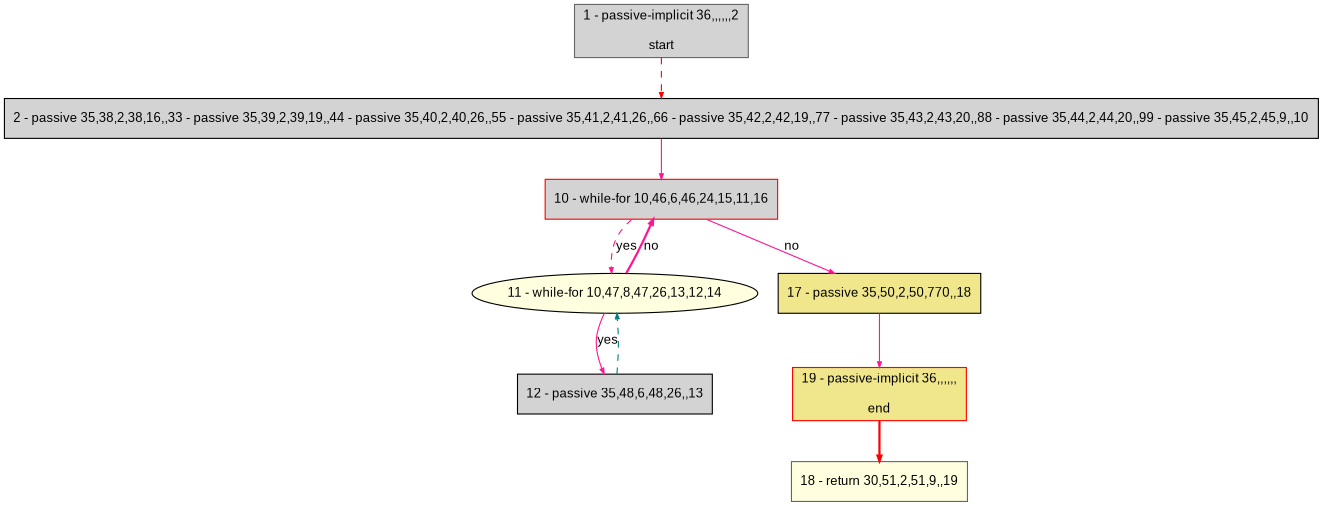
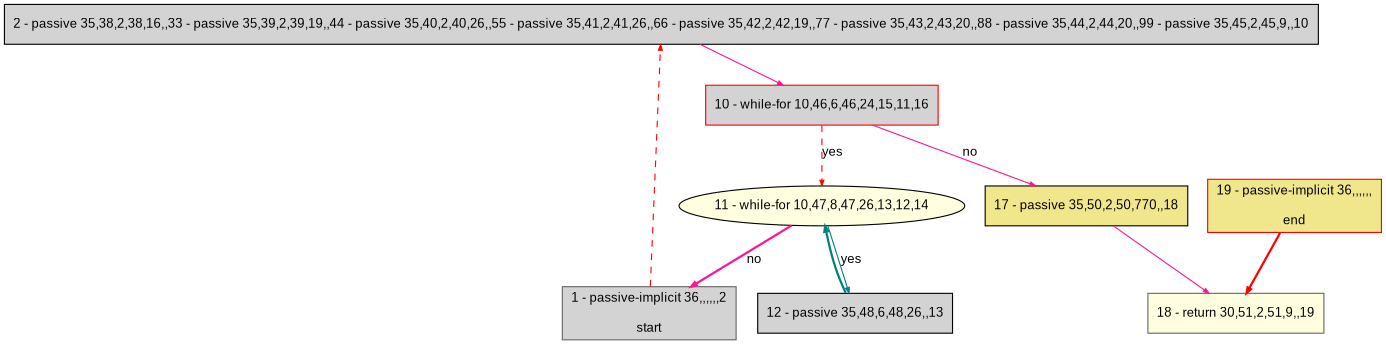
  digraph {
    bgcolor=white
    compound=true
    fillcolor="#FFFFCC"
    fontname=Arial
    fontsize=12
    pack=true
    packmode=clust
    style="rounded,filled"
    node [color=black compound=true fillcolor=lightgrey fixedsize=false fontname=Arial fontsize=12 node_initialized=no shape=box style=filled]
    edge [arrowhead=normal arrowsize=0.5 arrowtail=none color=deeppink compound=true dir=forward fontcolor=black fontname=Arial fontsize=12 style=solid]
    n1 [label="2 - passive 35,38,2,38,16,,33 - passive 35,39,2,39,19,,44 - passive 35,40,2,40,26,,55 - passive 35,41,2,41,26,,66 - passive 35,42,2,42,19,,77 - passive 35,43,2,43,20,,88 - passive 35,44,2,44,20,,99 - passive 35,45,2,45,9,,10"]
    n2 [color=red label="10 - while-for 10,46,6,46,24,15,11,16"]
    n3 [fillcolor=lightyellow label="11 - while-for 10,47,8,47,26,13,12,14" shape=oval]
    n4 [fillcolor=khaki label="17 - passive 35,50,2,50,770,,18"]
    n5 [color=gray40 label="1 - passive-implicit 36,,,,,,2\n\nstart"]
    n6 [label="12 - passive 35,48,6,48,26,,13"]
    n7 [color=gray40 fillcolor=lightyellow label="18 - return 30,51,2,51,9,,19"]
    n8 [color=red fillcolor=khaki label="19 - passive-implicit 36,,,,,,\n\nend"]
    n1 -> n2
-   n2 -> n3 [label=yes style=dashed]
+   n2 -> n3 [color=red label=yes style=dashed]
    n2 -> n4 [label=no]
-   n3 -> n2 [label=no style=bold]
-   n3 -> n6 [label=yes]
-   n4 -> n8
+   n3 -> n5 [label=no style=bold]
+   n3 -> n6 [color=teal label=yes]
+   n4 -> n7
    n5 -> n1 [color=red style=dashed]
-   n6 -> n3 [color=teal style=dashed]
+   n6 -> n3 [color=teal style=bold]
    n8 -> n7 [color=red style=bold]
  }
